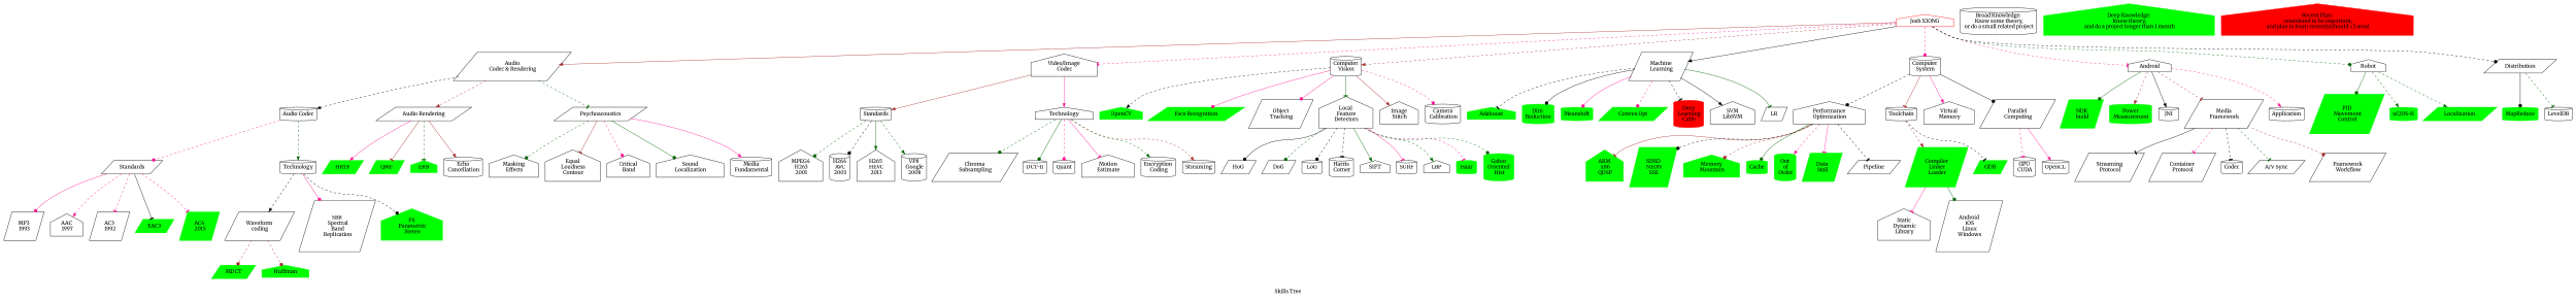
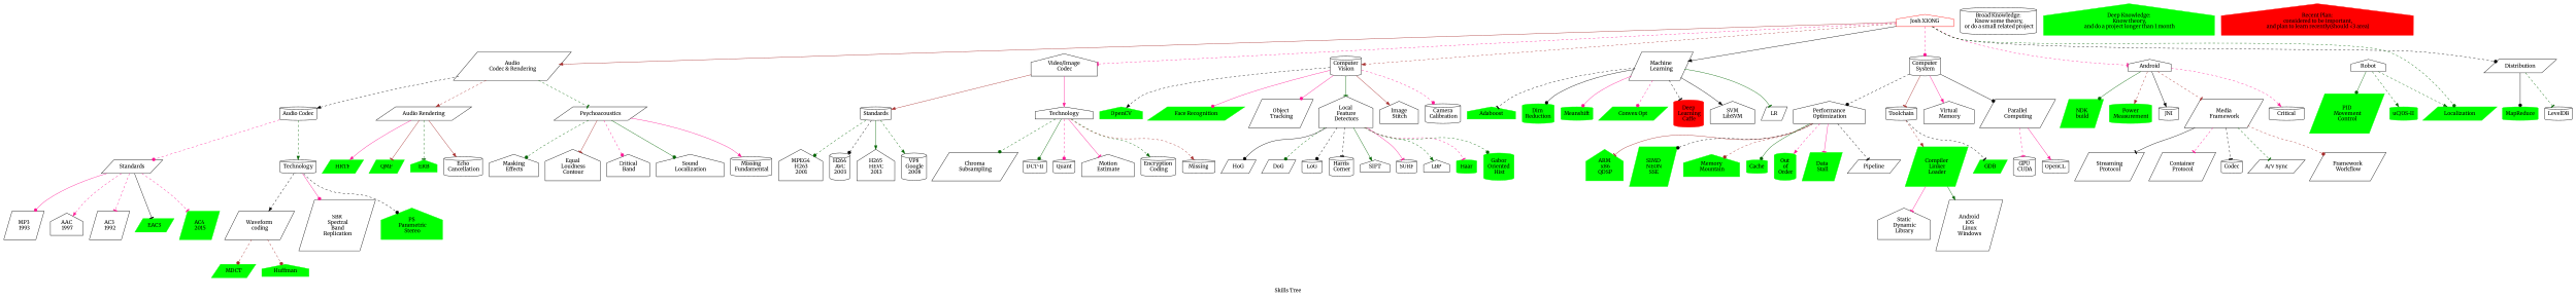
  digraph {
    fontname=Merriweather
    label="Skills Tree"
    node [fontname=Merriweather shape=parallelogram]
    edge [arrowhead=dot color=deeppink fontname=Merriweather style=dashed]
    n1 [color=red fillcolor=green label="Josh XIONG" shape=house]
    n2 [label="Audio\n Codec & Rendering"]
    n3 [label="Video/Image\n Codec" shape=house]
    n4 [label="Computer\n Vision" shape=cylinder]
    n5 [label="Machine\n Learning"]
    n6 [label="Computer\n System" shape=cylinder]
    n7 [label=Android shape=house]
    n8 [label=Robot shape=house]
    n9 [label=Distribution]
    n10 [label="Audio Codec" shape=cylinder]
    n11 [label="Audio Rendering"]
    n12 [label=Psychoacoustics]
    n13 [label=Standards shape=cylinder]
    n14 [label=Technology shape=house]
    n15 [color=green label=OpenCV shape=house style=filled]
    n16 [color=green label="Face Recognition" style=filled]
    n17 [label="Object\n Tracking"]
    n18 [label="Local\n Feature\n Detectors" shape=house]
    n19 [label="Image\n Stitch" shape=house]
    n20 [label="Camera\n Calibration" shape=cylinder]
    n21 [color=green label=Adaboost shape=house style=filled]
    n22 [color=green label="Dim \nReduction" shape=cylinder style=filled]
    n23 [color=green label=Meanshift shape=cylinder style=filled]
    n24 [color=green label="Convex Opt" style=filled]
    n25 [color=red label="Deep\n Learning\n Caffe" shape=cylinder style=filled]
    n26 [label="SVM\nLibSVM" shape=house]
    n27 [label=LR]
    n28 [label="Performance\n Optimization" shape=house]
    n29 [label=Toolchain shape=cylinder]
    n30 [label="Virtual\n Memory" shape=house]
    n31 [label="Parallel\n Computing"]
    n32 [color=green label="NDK\n build" style=filled]
    n33 [color=green label="Power\n Measurement" shape=cylinder style=filled]
    JNI [shape=cylinder]
    n35 [label="Media\n Framework"]
-   Application [shape=cylinder]
+   Application [shape=cylinder label=Critical]
    n37 [color=green label=Localization style=filled]
    n38 [color=green label="PID\n Movement\n Control" style=filled]
    n39 [color=green label="uC/OS-II" shape=cylinder style=filled]
    n40 [color=green label=MapReduce shape=cylinder style=filled]
    n41 [label=LevelDB shape=cylinder]
    n42 [label=Standards]
    n43 [label=Technology shape=cylinder]
    n44 [color=green label=HRTF style=filled]
    n45 [color=green label=QMF style=filled]
    n46 [color=green label=ERB shape=house style=filled]
    n47 [label="Echo\n Cancellation" shape=cylinder]
    n48 [label="Masking\n Effects" shape=house]
    n49 [label="Equal\n Loudness\n Contour" shape=house]
    n50 [label="Critical\n Band" shape=house]
    n51 [label="Sound\n Localization" shape=house]
-   n52 [label="Media\n Fundamental" shape=cylinder]
+   n52 [label="Missing\n Fundamental" shape=cylinder]
    n53 [label="MPEG4\n H263\n 2001" shape=house]
    n54 [label="H264\n AVC\n 2003" shape=cylinder]
    n55 [label="H265\n HEVC\n 2013" shape=house]
    n56 [label="VP8\n Google\n 2008" shape=cylinder]
    n57 [label="Chroma\n Subsampling"]
    n58 [label="DCT-II" shape=cylinder]
    n59 [label=Quant shape=cylinder]
    n60 [label="Motion\n Estimate" shape=house]
    n61 [label="Encryption\n Coding" shape=cylinder]
-   n62 [label=Streaming shape=cylinder]
+   n62 [label=Missing shape=cylinder]
    HoG
    DoG
    LoG [shape=cylinder]
    n66 [label="Harris\n Corner" shape=cylinder]
    SIFT [shape=house]
    SURF [shape=cylinder]
    LBP [shape=house]
    n70 [color=green label=Haar shape=cylinder style=filled]
    n71 [color=green label="Gabor\n Oriented \n Hist" shape=cylinder style=filled]
    n72 [color=green label="ARM\n x86\n QDSP" shape=house style=filled]
    n73 [color=green label="SIMD\n NEON\n SSE" style=filled]
    n74 [color=green label="Memory\n Mountain" shape=house style=filled]
    n75 [color=green label=Cache shape=cylinder style=filled]
    n76 [color=green label="Out\n of\n Order" shape=cylinder style=filled]
    n77 [color=green label="Data\n Stall" style=filled]
    n78 [label=Pipeline]
    n79 [color=green label="Compiler\n Linker\n Loader" style=filled]
    n80 [color=green label=GDB style=filled]
    n81 [label="GPU\n CUDA" shape=cylinder]
    n82 [label=OpenCL shape=cylinder]
    n83 [label="Streaming\n Protocol"]
    n84 [label="Container\n Protocol"]
    n85 [label=Codec shape=cylinder]
    n86 [label="A\/V Sync"]
    n87 [label="Framework\n Workflow"]
    n88 [label="Broad Knowledge:\n Know some theory,\n or do a small related project" shape=cylinder]
    n89 [color=green label="Deep Knowledge:\n Know theory,\n and do a project longer than 1 month" shape=house style=filled]
    n90 [color=red label="Recent Plan:\n considered to be important,\n and plan to learn recently(should <3 area)" shape=house style=filled]
    n91 [label="MP3\n 1993"]
    n92 [label="AAC\n 1997" shape=house]
    n93 [label="AC3\n 1992"]
    n94 [color=green label=EAC3 style=filled]
    n95 [color=green label="AC4\n 2015" style=filled]
    n96 [label="Waveform\n coding"]
    n97 [label="SBR\n Spectral\n Band\n Replication"]
    n98 [color=green label="PS\n Parametric\n Stereo" shape=house style=filled]
    n99 [color=green label=MDCT style=filled]
    n100 [color=green label=Huffman shape=house style=filled]
    n101 [label="Static\n Dynamic\n Library" shape=house]
    n102 [label="Android\n iOS\n Linux\n Windows"]
    n1 -> n2 [arrowhead=normal color=brown style=solid]
    n1 -> n3 [arrowhead=tee]
    n1 -> n4 [arrowhead=normal color=brown]
    n1 -> n5 [arrowhead=normal color=black style=solid]
    n1 -> n6
    n1 -> n7 [arrowhead=tee]
-   n1 -> n8 [color=darkgreen]
+   n1 -> n37 [color=darkgreen]
    n1 -> n9 [color=black]
    n2 -> n10 [arrowhead=normal color=black]
    n2 -> n11 [arrowhead=normal color=brown]
    n2 -> n12 [arrowhead=tee color=darkgreen]
    n3 -> n13 [arrowhead=normal color=brown style=solid]
    n3 -> n14 [arrowhead=normal style=solid]
    n4 -> n15 [arrowhead=normal color=black]
    n4 -> n16 [style=solid]
    n4 -> n17 [style=solid]
    n4 -> n18 [arrowhead=tee color=darkgreen style=solid]
    n4 -> n19 [arrowhead=normal color=brown style=solid]
    n4 -> n20
    n5 -> n21 [arrowhead=tee color=black]
    n5 -> n22 [color=black style=solid]
    n5 -> n23 [style=solid]
    n5 -> n24
    n5 -> n25 [arrowhead=tee color=black]
    n5 -> n26 [arrowhead=normal color=black style=solid]
    n5 -> n27 [arrowhead=tee color=darkgreen style=solid]
    n6 -> n28 [color=black]
    n6 -> n29 [arrowhead=tee color=brown style=solid]
    n6 -> n30 [arrowhead=normal style=solid]
    n6 -> n31 [color=black style=solid]
    n7 -> n32 [color=darkgreen style=solid]
    n7 -> n33 [arrowhead=normal color=brown]
    n7 -> JNI [arrowhead=normal color=black style=solid]
    n7 -> n35 [arrowhead=tee color=brown]
    n7 -> Application [arrowhead=normal]
    n8 -> n37 [arrowhead=normal color=darkgreen]
    n8 -> n38 [color=darkgreen style=solid]
    n8 -> n39 [arrowhead=normal color=darkgreen]
    n9 -> n40 [color=black style=solid]
    n9 -> n41 [arrowhead=tee color=darkgreen]
    n10 -> n42
    n10 -> n43 [arrowhead=normal color=darkgreen]
    n11 -> n44 [arrowhead=normal style=solid]
    n11 -> n45 [arrowhead=tee color=brown style=solid]
    n11 -> n46 [arrowhead=tee color=darkgreen]
    n11 -> n47 [arrowhead=normal color=brown style=solid]
    n12 -> n48 [color=darkgreen]
    n12 -> n49 [arrowhead=tee color=brown style=solid]
    n12 -> n50
    n12 -> n51 [color=darkgreen style=solid]
    n12 -> n52 [arrowhead=normal style=solid]
    n13 -> n53 [color=darkgreen]
    n13 -> n54 [color=black]
    n13 -> n55 [arrowhead=normal color=darkgreen style=solid]
    n13 -> n56 [arrowhead=normal color=darkgreen]
    n14 -> n57 [color=darkgreen]
    n14 -> n58 [color=darkgreen style=solid]
    n14 -> n59
    n14 -> n60 [arrowhead=tee style=solid]
    n14 -> n61 [arrowhead=normal color=darkgreen]
    n14 -> n62 [arrowhead=normal color=brown]
    n18 -> HoG [color=black style=solid]
    n18 -> DoG [color=darkgreen]
    n18 -> LoG [color=black]
    n18 -> n66 [arrowhead=tee color=black]
    n18 -> SIFT [arrowhead=normal color=darkgreen style=solid]
    n18 -> SURF [arrowhead=tee style=solid]
    n18 -> LBP [arrowhead=normal color=darkgreen]
    n18 -> n70 [arrowhead=tee]
    n18 -> n71 [color=darkgreen]
    n28 -> n72 [arrowhead=tee color=brown style=solid]
    n28 -> n73 [color=black]
    n28 -> n74 [color=brown]
    n28 -> n75 [color=darkgreen style=solid]
    n28 -> n76 [arrowhead=normal]
    n28 -> n77 [arrowhead=tee style=solid]
    n28 -> n78 [arrowhead=tee color=black]
    n29 -> n79 [arrowhead=normal color=brown]
    n29 -> n80 [arrowhead=tee color=black]
    n31 -> n81 [arrowhead=tee]
    n31 -> n82 [arrowhead=normal style=solid]
    n35 -> n83 [arrowhead=tee color=black style=solid]
    n35 -> n84 [arrowhead=tee]
    n35 -> n85 [arrowhead=tee color=black]
    n35 -> n86 [arrowhead=tee color=darkgreen]
    n35 -> n87 [color=brown]
    n42 -> n91 [style=solid]
    n42 -> n92 [arrowhead=normal]
    n42 -> n93 [arrowhead=tee]
    n42 -> n94 [arrowhead=tee color=black style=solid]
    n42 -> n95 [arrowhead=tee]
    n43 -> n96 [arrowhead=normal color=black]
    n43 -> n97 [style=solid]
    n43 -> n98 [color=black]
    n79 -> n101 [arrowhead=tee style=solid]
-   n79 -> n102 [color=darkgreen style=solid]
+   n79 -> n102 [arrowhead=normal color=darkgreen style=solid]
    n96 -> n99 [color=brown]
    n96 -> n100 [color=brown]
  }
